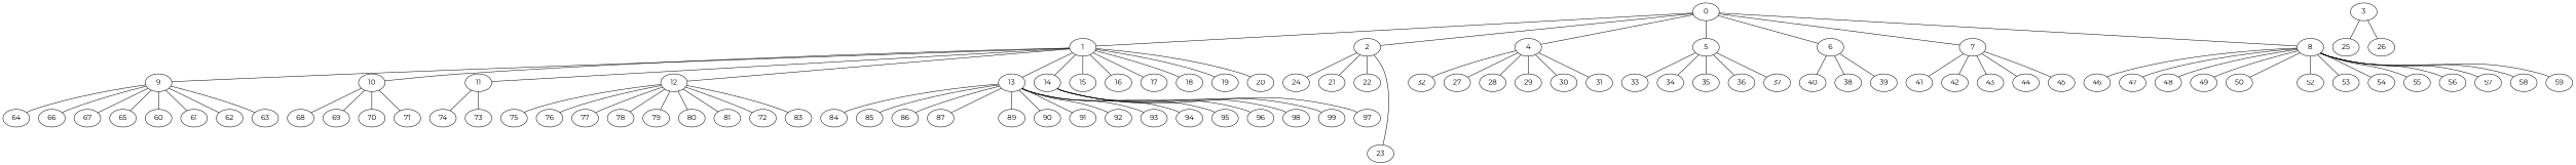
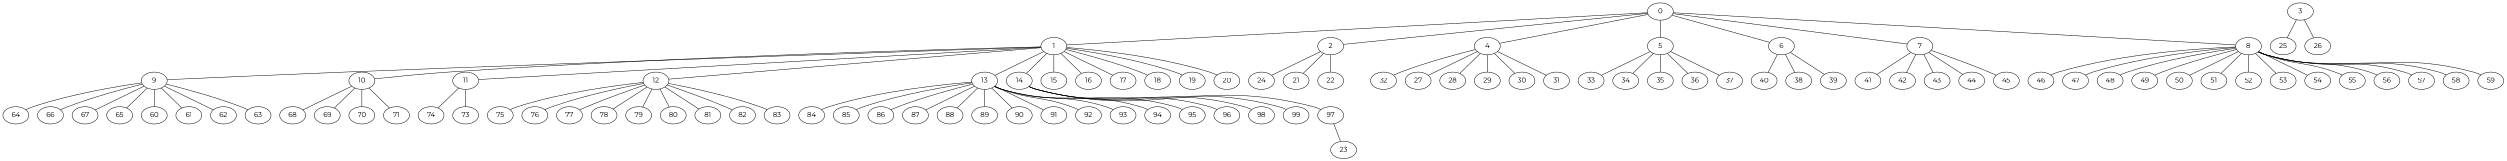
  graph {
    fontname=Montserrat
    node [fontname=Montserrat]
    edge [fontname=Montserrat]
    0
    1
    2
    4
    5
    6
    7
    8
    9
    10
    11
    12
    13
    14
    15
    16
    17
    18
    19
    20
    24
    21
    22
    23
    3
    25
    26
    32
    27
    28
    29
    30
    31
    33
    34
    35
    36
    37
    40
    38
    39
    41
    42
    43
    44
    45
    46
    47
    48
    49
    50
+   51
    52
    53
    54
    55
    56
    57
    58
    59
    64
    66
    67
    65
    60
    61
    62
    63
    68
    69
    70
    71
    74
    73
    75
    76
    77
    78
    79
    80
    81
-   82 [label=72]
+   82
    83
    84
    85
    86
    87
+   88
    89
    90
    91
    92
    93
    94
    95
    96
    98
    99
    97
    0 -- 1
    0 -- 2
    0 -- 4
    0 -- 5
    0 -- 6
    0 -- 7
    0 -- 8
    1 -- 9
    1 -- 10
    1 -- 11
    1 -- 12
    1 -- 13
    1 -- 14
    1 -- 15
    1 -- 16
    1 -- 17
    1 -- 18
    1 -- 19
    1 -- 20
    2 -- 24
    2 -- 21
    2 -- 22
-   2 -- 23
+   97 -- 23
    4 -- 32
    4 -- 27
    4 -- 28
    4 -- 29
    4 -- 30
    4 -- 31
    5 -- 33
    5 -- 34
    5 -- 35
    5 -- 36
    5 -- 37
    6 -- 40
    6 -- 38
    6 -- 39
    7 -- 41
    7 -- 42
    7 -- 43
    7 -- 44
    7 -- 45
    8 -- 46
    8 -- 47
    8 -- 48
    8 -- 49
    8 -- 50
+   8 -- 51
    8 -- 52
    8 -- 53
    8 -- 54
    8 -- 55
    8 -- 56
    8 -- 57
    8 -- 58
    8 -- 59
    9 -- 64
    9 -- 66
    9 -- 67
    9 -- 65
    9 -- 60
    9 -- 61
    9 -- 62
    9 -- 63
    10 -- 68
    10 -- 69
    10 -- 70
    10 -- 71
    11 -- 74
    11 -- 73
    12 -- 75
    12 -- 76
    12 -- 77
    12 -- 78
    12 -- 79
    12 -- 80
    12 -- 81
    12 -- 82
    12 -- 83
    13 -- 84
    13 -- 85
    13 -- 86
    13 -- 87
+   13 -- 88
    13 -- 89
    13 -- 90
    13 -- 91
    13 -- 92
    13 -- 93
    13 -- 94
    13 -- 95
    14 -- 96
    14 -- 98
    14 -- 99
    14 -- 97
    3 -- 25
    3 -- 26
  }
